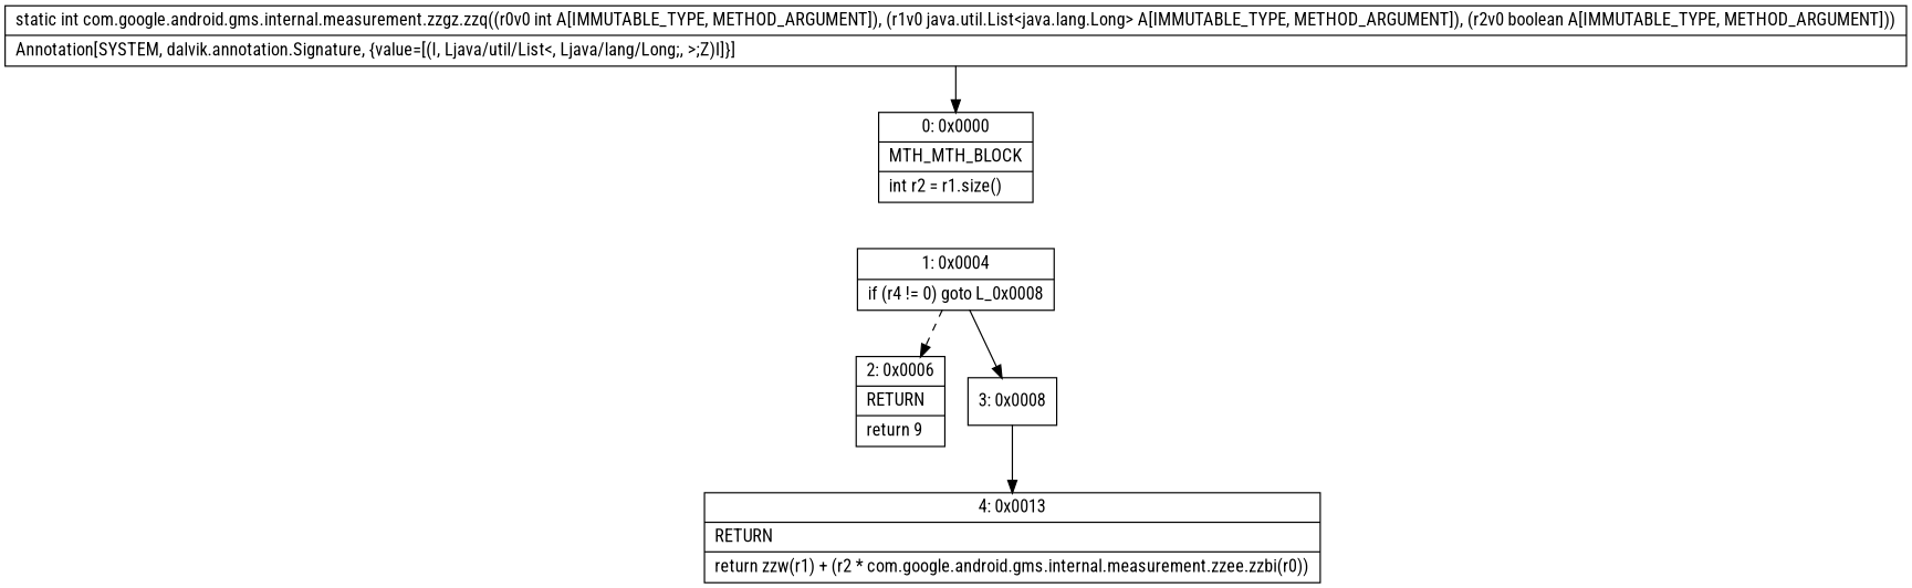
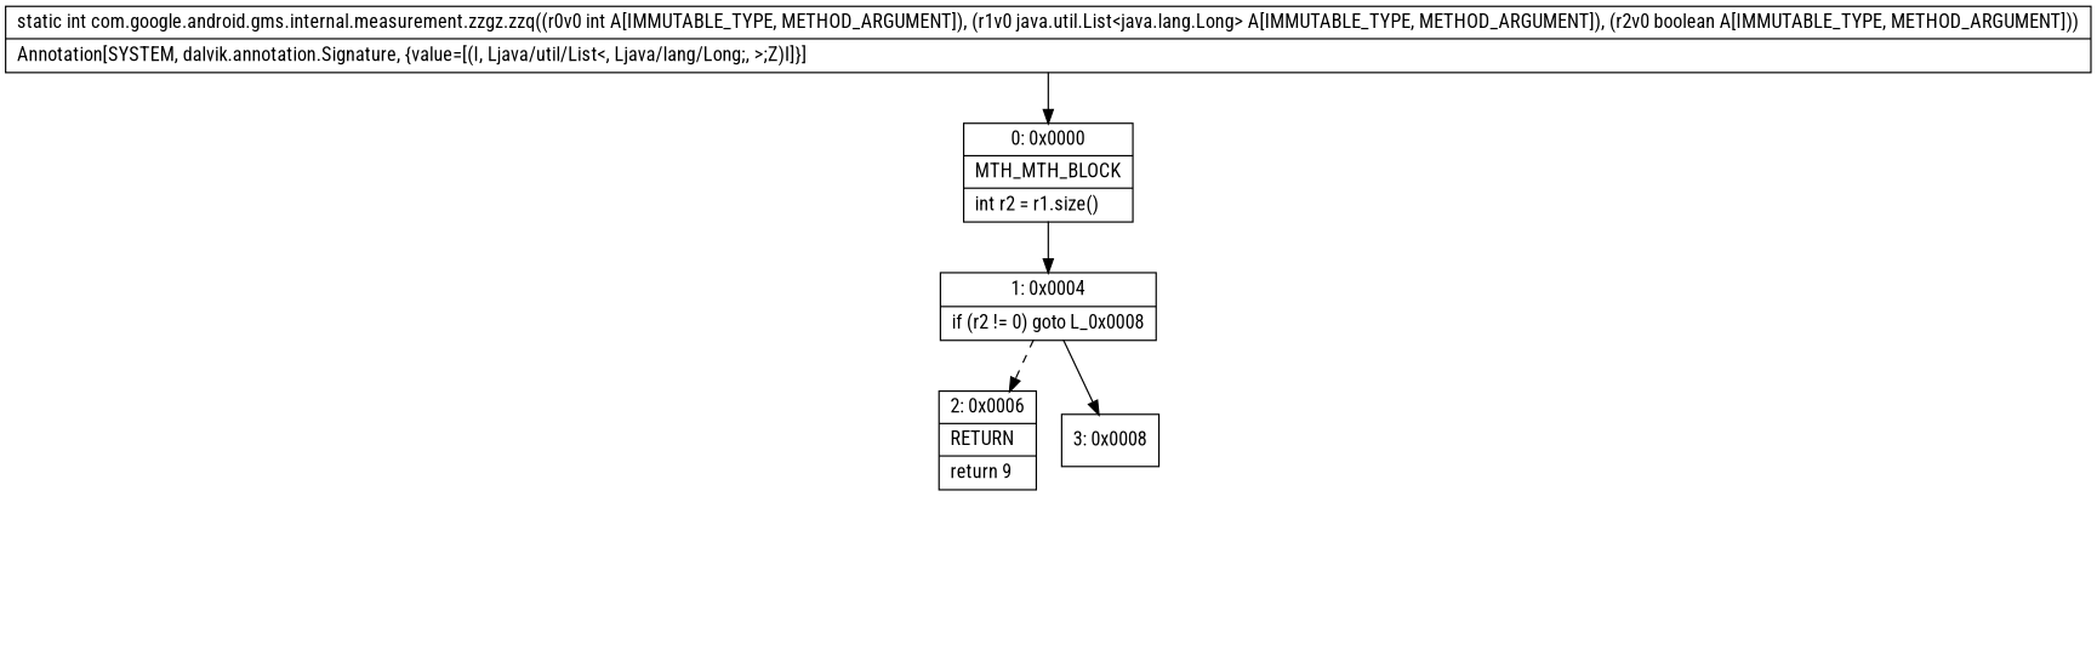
  digraph {
    fontname="Roboto Condensed"
    node [fontname="Roboto Condensed" shape=record]
    edge [fontname="Roboto Condensed"]
    n1 [label="{0\:\ 0x0000|MTH_MTH_BLOCK\l|int r2 = r1.size()\l}"]
-   n2 [label="{1\:\ 0x0004|if (r4 != 0) goto L_0x0008\l}"]
+   n2 [label="{1\:\ 0x0004|if (r2 != 0) goto L_0x0008\l}"]
    n3 [label="{2\:\ 0x0006|RETURN\l|return 9\l}"]
    n4 [label="{3\:\ 0x0008}"]
-   n5 [label="{4\:\ 0x0013|RETURN\l|return zzw(r1) + (r2 * com.google.android.gms.internal.measurement.zzee.zzbi(r0))\l}"]
    n6 [label="{static int com.google.android.gms.internal.measurement.zzgz.zzq((r0v0 int A[IMMUTABLE_TYPE, METHOD_ARGUMENT]), (r1v0 java.util.List\<java.lang.Long\> A[IMMUTABLE_TYPE, METHOD_ARGUMENT]), (r2v0 boolean A[IMMUTABLE_TYPE, METHOD_ARGUMENT]))  | Annotation[SYSTEM, dalvik.annotation.Signature, \{value=[(I, Ljava\/util\/List\<, Ljava\/lang\/Long;, \>;Z)I]\}]\l}"]
+   n1 -> n2
    n2 -> n3 [style=dashed]
    n2 -> n4
-   n4 -> n5
    n6 -> n1
  }
